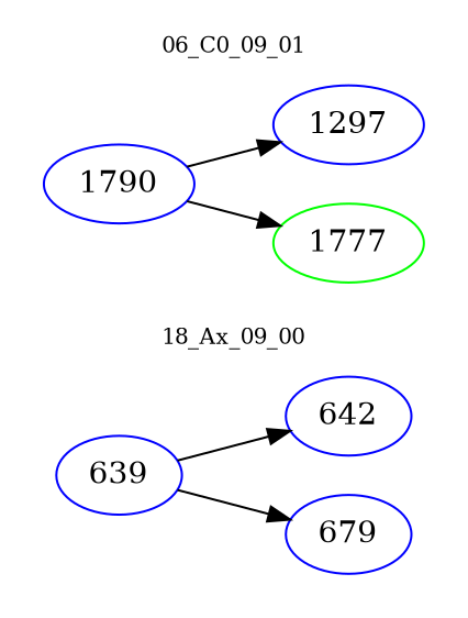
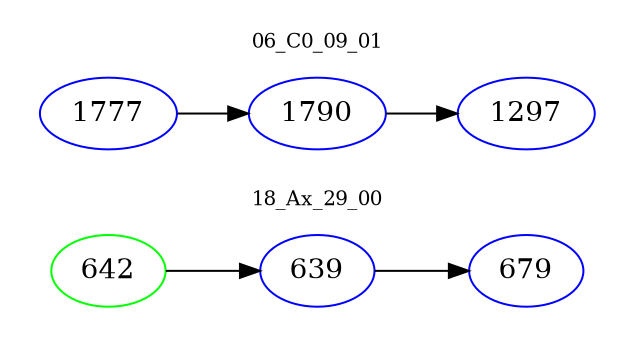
  digraph {
    fontname="DejaVu Serif"
    rankdir=LR
    node [color=blue fontname="DejaVu Serif"]
    edge [color=black fontname="DejaVu Serif"]
    n1 [label=639]
    n2 [label=679]
-   n3 [label=642]
+   n3 [color=green label=642]
    n4 [label=1790]
-   n5 [color=green label=1777]
+   n5 [label=1777]
    n6 [label=1297]
    subgraph cluster_1 {
      color=white
      fontsize=10
-     label="18_Ax_09_00"
+     label="18_Ax_29_00"
      n1
      n2
      n3
    }
    subgraph cluster_2 {
      color=white
      fontsize=10
      label="06_C0_09_01"
      n4
      n5
      n6
    }
    n1 -> n2
-   n1 -> n3
-   n4 -> n5
+   n3 -> n1
+   n5 -> n4
    n4 -> n6
  }
